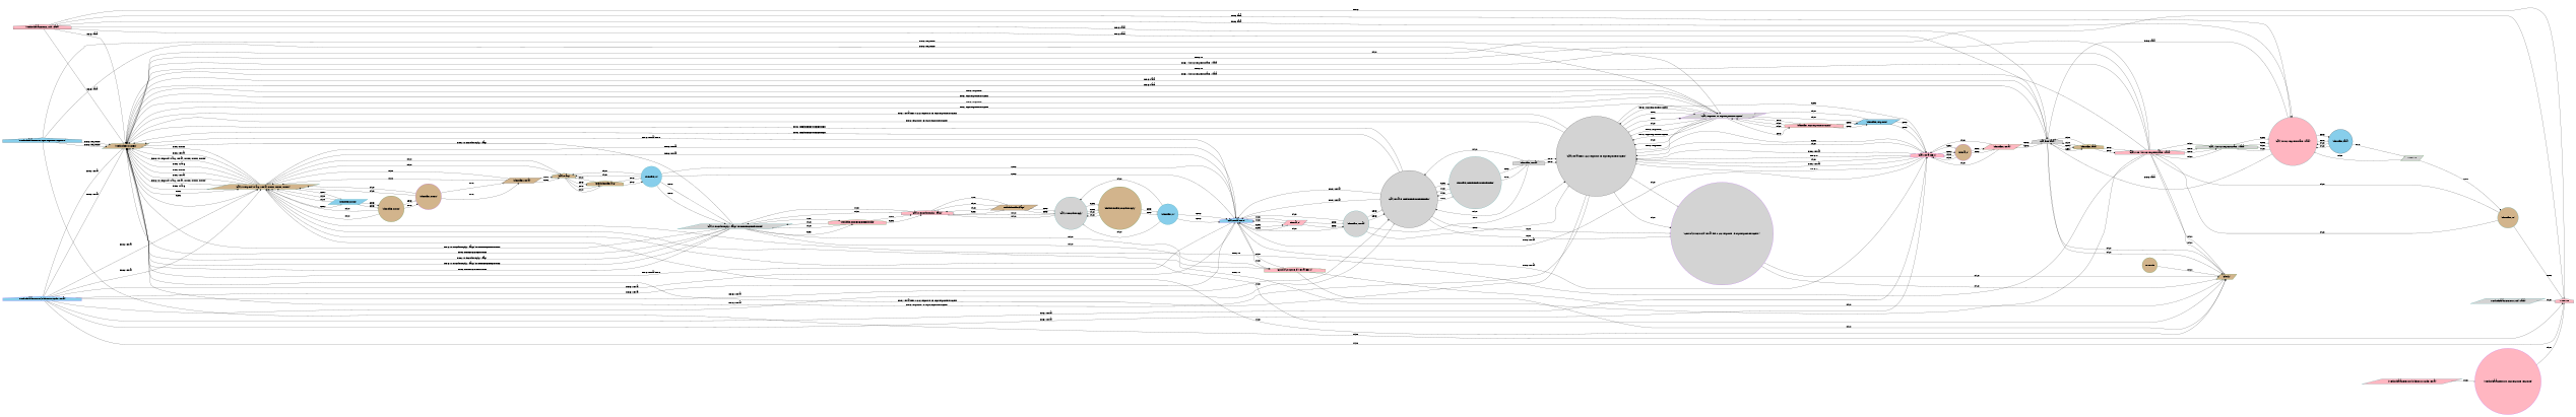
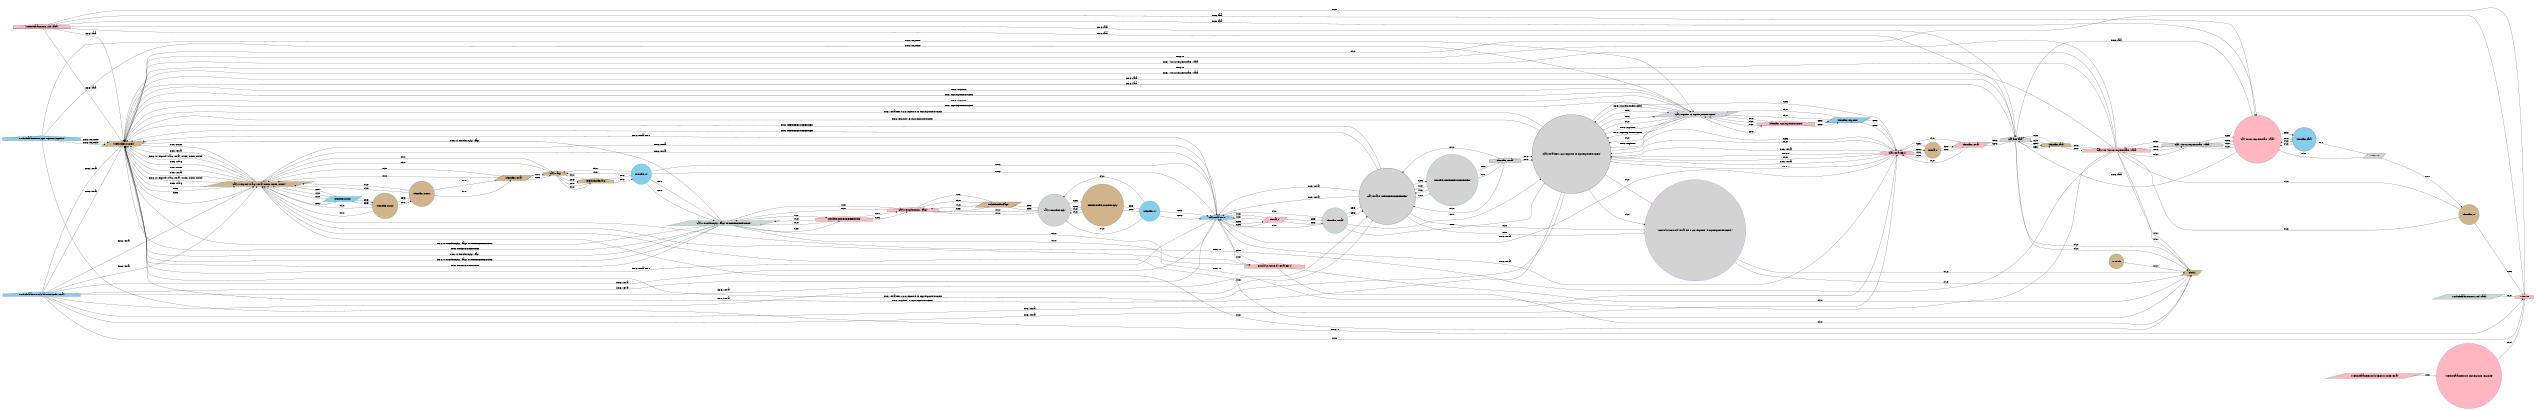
  digraph {
    rankdir=LR
    node [color=teal fillcolor=tan shape=house style=filled]
    edge [arrowhead=odot]
    n1 [label="(MethodReturn,RET)" shape=parallelogram]
    n2 [label="(Call,rs.respond(rs.arg, retval, NULL, NULL, NULL))" shape=parallelogram]
    1000100 [fillcolor=lightpink]
    n4 [color=darkgreen label="(Block,)" shape=parallelogram]
    n5 [fillcolor=skyblue label="(Identifier,NULL)" shape=parallelogram]
    n6 [color=black fillcolor=lightpink label="(MethodParameterIn,void *data)"]
    n7 [fillcolor=lightpink label="(Call,(struct request_state *)data)" shape=circle]
    n8 [color=black fillcolor=lightgrey label="(Call,free(data))"]
    n9 [color=darkgreen fillcolor=lightgrey label="(Call,*(struct request_state *)data)"]
    n10 [color=black fillcolor=skyblue label="(Identifier,data)" shape=circle]
    n11 [color=darkgreen label="(Identifier,data)"]
    n12 [fillcolor=lightgrey label="(MethodParameterOut,void *data)" shape=parallelogram]
    n13 [color=purple fillcolor=skyblue label="(MethodParameterIn,krb5_error_code retval)"]
    n14 [color=purple fillcolor=skyblue label="(Call,retval == 0)"]
    n15 [color=purple fillcolor=lightpink label="(Call,retval == 0)"]
    n16 [color=black fillcolor=lightgrey label="(Call,retval = KRB5_PREAUTH_FAILED)" shape=circle]
    n17 [fillcolor=lightpink label="(Literal,0)" shape=parallelogram]
    n18 [color=darkgreen fillcolor=lightpink label="(ControlStructure,if (retval == 0))"]
    n19 [color=black fillcolor=lightgrey label="(Call,retval == 0 && response != otp_response_success)" shape=circle]
    n20 [color=purple label="(Literal,0)" shape=circle]
    n21 [color=purple fillcolor=lightgrey label="(ControlStructure,if (retval == 0 && response != otp_response_success))" shape=circle]
    n22 [fillcolor=lightgrey label="(Identifier,KRB5_PREAUTH_FAILED)" shape=circle]
    n23 [fillcolor=lightpink label="(MethodParameterOut,krb5_error_code retval)" shape=parallelogram]
    n24 [color=purple fillcolor=lightpink label="(MethodParameterOut,otp_response response)" shape=circle]
    n25 [color=black fillcolor=skyblue label="(MethodParameterIn,otp_response response)"]
    n26 [color=purple fillcolor=lightgrey label="(Call,response != otp_response_success)" shape=parallelogram]
    n27 [color=darkgreen fillcolor=lightpink label="(Identifier,otp_response_success)"]
    n28 [fillcolor=lightgrey label="(Identifier,retval)" shape=circle]
    n29 [color=darkgreen label="(FieldIdentifier,enc_tkt_reply)" shape=circle]
    n30 [fillcolor=lightgrey label="(Call,rs.enc_tkt_reply)" shape=circle]
    n31 [fillcolor=skyblue label="(Identifier,rs)" shape=circle]
    n32 [fillcolor=lightpink label="(Call,rs.enc_tkt_reply->flags)"]
    n33 [color=black label="(FieldIdentifier,flags)" shape=parallelogram]
    n34 [fillcolor=lightgrey label="(Call,rs.enc_tkt_reply->flags |= TKT_FLG_PRE_AUTH)" shape=parallelogram]
    n35 [color=darkgreen fillcolor=lightpink label="(Identifier,TKT_FLG_PRE_AUTH)"]
    n36 [label="(Call,rs.arg)"]
    n37 [color=darkgreen label="(FieldIdentifier,arg)"]
    n38 [fillcolor=skyblue label="(Identifier,rs)" shape=circle]
    n39 [color=black label="(Identifier,retval)" shape=parallelogram]
    n40 [color=purple label="(Identifier,NULL)" shape=circle]
    n41 [color=darkgreen label="(Identifier,NULL)" shape=circle]
    n42 [fillcolor=lightpink label="(Call,rs = *(struct request_state *)data)"]
    n43 [label="(Identifier,rs)" shape=circle]
    1000110 [color=darkgreen fillcolor=lightgrey shape=parallelogram]
    n45 [color=darkgreen fillcolor=lightpink label="(Identifier,retval)" shape=parallelogram]
    n46 [color=black fillcolor=skyblue label="(Identifier,response)" shape=parallelogram]
    n47 [color=black fillcolor=lightgrey label="(Identifier,retval)"]
    1000105 [color=darkgreen shape=circle]
    n1 -> n2 [arrowhead=dot label="CFG: "]
    n1 -> n2 [label="CFG: "]
    n1 -> 1000100 [label="AST: "]
    n2 -> n1 [label="DDG: NULL"]
    n2 -> n1 [arrowhead=dot label="DDG: retval"]
    n2 -> n1 [arrowhead=dot label="DDG: rs.respond(rs.arg, retval, NULL, NULL, NULL)"]
    n2 -> n1 [label="DDG: rs.arg"]
    n2 -> n1 [arrowhead=dot label="DDG: NULL"]
    n2 -> n1 [label="DDG: retval"]
    n2 -> n1 [label="DDG: rs.respond(rs.arg, retval, NULL, NULL, NULL)"]
    n2 -> n1 [arrowhead=dot label="DDG: rs.arg"]
    n2 -> n4 [label="AST: "]
    n2 -> n4 [arrowhead=dot label="AST: "]
    n2 -> n5 [label="CFG: "]
    n2 -> n5 [label="CFG: "]
    n5 -> n2 [arrowhead=dot label="AST: "]
    n5 -> n2 [arrowhead=dot label="AST: "]
    n5 -> n41 [label="CFG: "]
    n5 -> n41 [arrowhead=dot label="CFG: "]
    n6 -> n1 [label="DDG: data"]
    n6 -> n1 [label="DDG: data"]
-   n6 -> 1000100 [label="DDG: "]
+   n6 -> 1000100 [label="AST: "]
    n6 -> n7 [arrowhead=dot label="DDG: data"]
    n6 -> n7 [arrowhead=dot label="DDG: data"]
    n6 -> n8 [arrowhead=dot label="DDG: data"]
    n6 -> n8 [label="DDG: data"]
    n7 -> n8 [arrowhead=dot label="DDG: data"]
    n7 -> n8 [label="DDG: data"]
    n7 -> n9 [label="AST: "]
    n7 -> n9 [label="AST: "]
    n7 -> n10 [arrowhead=dot label="CFG: "]
    n7 -> n10 [label="CFG: "]
    n8 -> n1 [arrowhead=dot label="DDG: data"]
    n8 -> n1 [arrowhead=dot label="DDG: data"]
    n8 -> n4 [label="AST: "]
    n8 -> n4 [arrowhead=dot label="AST: "]
    n8 -> n11 [arrowhead=dot label="CFG: "]
    n8 -> n11 [arrowhead=dot label="CFG: "]
    n9 -> n7 [label="CFG: "]
    n9 -> n7 [label="CFG: "]
    n9 -> n42 [label="AST: "]
    n9 -> n42 [arrowhead=dot label="AST: "]
    n10 -> n7 [arrowhead=dot label="AST: "]
    n10 -> n7 [arrowhead=dot label="AST: "]
    n10 -> 1000110 [label="CFG: "]
    n11 -> n8 [arrowhead=dot label="AST: "]
    n11 -> n8 [arrowhead=dot label="AST: "]
    n11 -> n42 [arrowhead=dot label="CFG: "]
    n11 -> n42 [arrowhead=dot label="CFG: "]
    n12 -> 1000100 [label="AST: "]
    n13 -> n1 [label="DDG: retval"]
    n13 -> n1 [label="DDG: retval"]
    n13 -> n2 [arrowhead=dot label="DDG: retval"]
    n13 -> n2 [arrowhead=dot label="DDG: retval"]
    n13 -> 1000100 [label="AST: "]
    n13 -> n14 [label="DDG: retval"]
    n13 -> n14 [label="DDG: retval"]
    n13 -> n15 [label="DDG: retval"]
    n13 -> n15 [arrowhead=dot label="DDG: retval"]
    n13 -> n16 [label="DDG: retval"]
    n13 -> n16 [arrowhead=dot label="DDG: retval"]
    n14 -> n1 [arrowhead=dot label="DDG: retval == 0"]
    n14 -> n1 [arrowhead=dot label="DDG: retval == 0"]
    n14 -> n2 [label="DDG: retval"]
    n14 -> n2 [label="DDG: retval"]
    n14 -> n17 [arrowhead=dot label="CFG: "]
    n14 -> n17 [label="CFG: "]
    n14 -> n18 [label="AST: "]
    n14 -> n18 [label="AST: "]
    n15 -> n14 [label="DDG: retval"]
    n15 -> n14 [arrowhead=dot label="DDG: retval"]
    n15 -> n19 [arrowhead=dot label="AST: "]
    n15 -> n19 [label="DDG: retval"]
    n15 -> n19 [arrowhead=dot label="DDG: 0"]
    n15 -> n19 [label="AST: "]
    n15 -> n19 [label="DDG: retval"]
    n15 -> n19 [label="DDG: 0"]
    n15 -> n20 [label="CFG: "]
    n15 -> n20 [arrowhead=dot label="CFG: "]
    n16 -> n1 [arrowhead=dot label="DDG: KRB5_PREAUTH_FAILED"]
    n16 -> n1 [arrowhead=dot label="DDG: KRB5_PREAUTH_FAILED"]
    n16 -> n14 [arrowhead=dot label="DDG: retval"]
    n16 -> n14 [label="DDG: retval"]
    n16 -> n21 [label="AST: "]
    n16 -> n21 [label="AST: "]
    n16 -> n22 [label="CFG: "]
    n16 -> n22 [arrowhead=dot label="CFG: "]
    n17 -> n14 [label="AST: "]
    n17 -> n14 [arrowhead=dot label="AST: "]
    n17 -> n28 [arrowhead=dot label="CFG: "]
    n17 -> n28 [label="CFG: "]
    n18 -> n4 [label="AST: "]
    n18 -> n4 [arrowhead=dot label="AST: "]
    n19 -> n1 [label="DDG: response != otp_response_success"]
    n19 -> n1 [arrowhead=dot label="DDG: retval == 0 && response != otp_response_success"]
    n19 -> n1 [arrowhead=dot label="DDG: response != otp_response_success"]
    n19 -> n1 [label="DDG: retval == 0 && response != otp_response_success"]
    n19 -> n15 [label="CFG: "]
    n19 -> n15 [label="CFG: "]
    n19 -> n21 [arrowhead=dot label="AST: "]
    n19 -> n21 [label="AST: "]
    n19 -> n26 [arrowhead=dot label="CFG: "]
    n19 -> n26 [arrowhead=dot label="CFG: "]
    n20 -> n15 [label="AST: "]
    n20 -> n15 [arrowhead=dot label="AST: "]
    n20 -> n45 [arrowhead=dot label="CFG: "]
    n20 -> n45 [label="CFG: "]
    n21 -> n4 [arrowhead=dot label="AST: "]
    n21 -> n4 [label="AST: "]
    n22 -> n16 [label="AST: "]
    n22 -> n16 [arrowhead=dot label="AST: "]
    n22 -> n47 [label="CFG: "]
    n22 -> n47 [label="CFG: "]
    n23 -> n24 [label="AST: "]
    n24 -> 1000100 [label="AST: "]
    n25 -> n1 [arrowhead=dot label="DDG: response"]
    n25 -> n1 [arrowhead=dot label="DDG: response"]
-   n25 -> 1000100 [arrowhead=dot label="AST: "]
+   n25 -> 1000100 [arrowhead=dot label="DDG: 0"]
    n25 -> n26 [arrowhead=dot label="DDG: response"]
    n25 -> n26 [arrowhead=dot label="DDG: response"]
    n26 -> n1 [label="DDG: otp_response_success"]
    n26 -> n1 [arrowhead=dot label="DDG: response"]
    n26 -> n1 [label="DDG: otp_response_success"]
    n26 -> n1 [arrowhead=dot label="DDG: response"]
    n26 -> n19 [label="AST: "]
    n26 -> n19 [label="DDG: response"]
    n26 -> n19 [arrowhead=dot label="DDG: otp_response_success"]
    n26 -> n19 [arrowhead=dot label="AST: "]
    n26 -> n19 [label="DDG: response"]
    n26 -> n19 [arrowhead=dot label="DDG: otp_response_success"]
    n26 -> n27 [arrowhead=dot label="CFG: "]
    n26 -> n27 [label="CFG: "]
    n27 -> n26 [arrowhead=dot label="AST: "]
    n27 -> n26 [arrowhead=dot label="AST: "]
    n27 -> n46 [arrowhead=dot label="CFG: "]
    n27 -> n46 [arrowhead=dot label="CFG: "]
    n28 -> n14 [arrowhead=dot label="AST: "]
    n28 -> n14 [arrowhead=dot label="AST: "]
    n28 -> n16 [arrowhead=dot label="CFG: "]
    n28 -> n16 [label="CFG: "]
    n28 -> n19 [label="CFG: "]
    n28 -> n19 [arrowhead=dot label="CFG: "]
    n29 -> n30 [label="AST: "]
    n29 -> n30 [arrowhead=dot label="AST: "]
    n29 -> n31 [label="CFG: "]
    n29 -> n31 [label="CFG: "]
    n30 -> n29 [label="CFG: "]
    n30 -> n29 [label="CFG: "]
    n30 -> n32 [label="AST: "]
    n30 -> n32 [label="AST: "]
    n31 -> n14 [arrowhead=dot label="CFG: "]
    n31 -> n14 [arrowhead=dot label="CFG: "]
    n31 -> n30 [arrowhead=dot label="AST: "]
    n31 -> n30 [label="AST: "]
    n32 -> n33 [label="CFG: "]
    n32 -> n33 [label="CFG: "]
    n32 -> n34 [label="AST: "]
    n32 -> n34 [arrowhead=dot label="AST: "]
    n33 -> n30 [label="CFG: "]
    n33 -> n30 [label="CFG: "]
    n33 -> n32 [label="AST: "]
    n33 -> n32 [arrowhead=dot label="AST: "]
    n34 -> n1 [label="DDG: rs.enc_tkt_reply->flags"]
    n34 -> n1 [label="DDG: rs.enc_tkt_reply->flags |= TKT_FLG_PRE_AUTH"]
    n34 -> n1 [label="DDG: TKT_FLG_PRE_AUTH"]
    n34 -> n1 [arrowhead=dot label="DDG: rs.enc_tkt_reply->flags"]
    n34 -> n1 [arrowhead=dot label="DDG: rs.enc_tkt_reply->flags |= TKT_FLG_PRE_AUTH"]
    n34 -> n1 [arrowhead=dot label="DDG: TKT_FLG_PRE_AUTH"]
    n34 -> n18 [arrowhead=dot label="AST: "]
    n34 -> n18 [label="AST: "]
    n34 -> n35 [arrowhead=dot label="CFG: "]
    n34 -> n35 [arrowhead=dot label="CFG: "]
    n35 -> n32 [arrowhead=dot label="CFG: "]
    n35 -> n32 [arrowhead=dot label="CFG: "]
    n35 -> n34 [arrowhead=dot label="AST: "]
    n35 -> n34 [label="AST: "]
    n36 -> n2 [label="AST: "]
    n36 -> n2 [label="AST: "]
    n36 -> n37 [arrowhead=dot label="CFG: "]
    n36 -> n37 [arrowhead=dot label="CFG: "]
    n37 -> n36 [label="AST: "]
    n37 -> n36 [label="AST: "]
    n37 -> n38 [label="CFG: "]
    n37 -> n38 [arrowhead=dot label="CFG: "]
    n38 -> n14 [arrowhead=dot label="CFG: "]
    n38 -> n14 [label="CFG: "]
    n38 -> n34 [label="CFG: "]
    n38 -> n34 [arrowhead=dot label="CFG: "]
    n38 -> n36 [arrowhead=dot label="AST: "]
    n38 -> n36 [arrowhead=dot label="AST: "]
    n39 -> n2 [arrowhead=dot label="AST: "]
    n39 -> n2 [arrowhead=dot label="AST: "]
    n39 -> n36 [arrowhead=dot label="CFG: "]
    n39 -> n36 [arrowhead=dot label="CFG: "]
    n40 -> n2 [arrowhead=dot label="AST: "]
    n40 -> n2 [arrowhead=dot label="AST: "]
    n40 -> n39 [label="CFG: "]
    n40 -> n39 [arrowhead=dot label="CFG: "]
    n41 -> n2 [label="AST: "]
    n41 -> n2 [arrowhead=dot label="AST: "]
    n41 -> n40 [label="CFG: "]
    n41 -> n40 [arrowhead=dot label="CFG: "]
    n42 -> n1 [arrowhead=dot label="DDG: *(struct request_state *)data"]
    n42 -> n1 [label="DDG: rs"]
    n42 -> n1 [label="DDG: *(struct request_state *)data"]
    n42 -> n1 [label="DDG: rs"]
    n42 -> n2 [arrowhead=dot label="DDG: rs"]
    n42 -> n2 [label="DDG: rs"]
    n42 -> n4 [label="AST: "]
    n42 -> n4 [label="AST: "]
    n42 -> n9 [label="CFG: "]
    n42 -> n9 [arrowhead=dot label="CFG: "]
    n43 -> 1000100 [label="CFG: "]
    n43 -> n42 [label="AST: "]
    n43 -> n42 [label="AST: "]
    1000110 -> n7 [label="AST: "]
    1000110 -> n43 [arrowhead=dot label="CFG: "]
    n45 -> n8 [label="CFG: "]
    n45 -> n8 [label="CFG: "]
    n45 -> n15 [arrowhead=dot label="AST: "]
    n45 -> n15 [label="AST: "]
    n46 -> n15 [label="CFG: "]
    n46 -> n15 [arrowhead=dot label="CFG: "]
    n46 -> n26 [label="AST: "]
    n46 -> n26 [label="AST: "]
    n47 -> n16 [arrowhead=dot label="AST: "]
    n47 -> n16 [arrowhead=dot label="AST: "]
    n47 -> n19 [arrowhead=dot label="CFG: "]
    n47 -> n19 [arrowhead=dot label="CFG: "]
    1000105 -> n4 [label="AST: "]
  }
